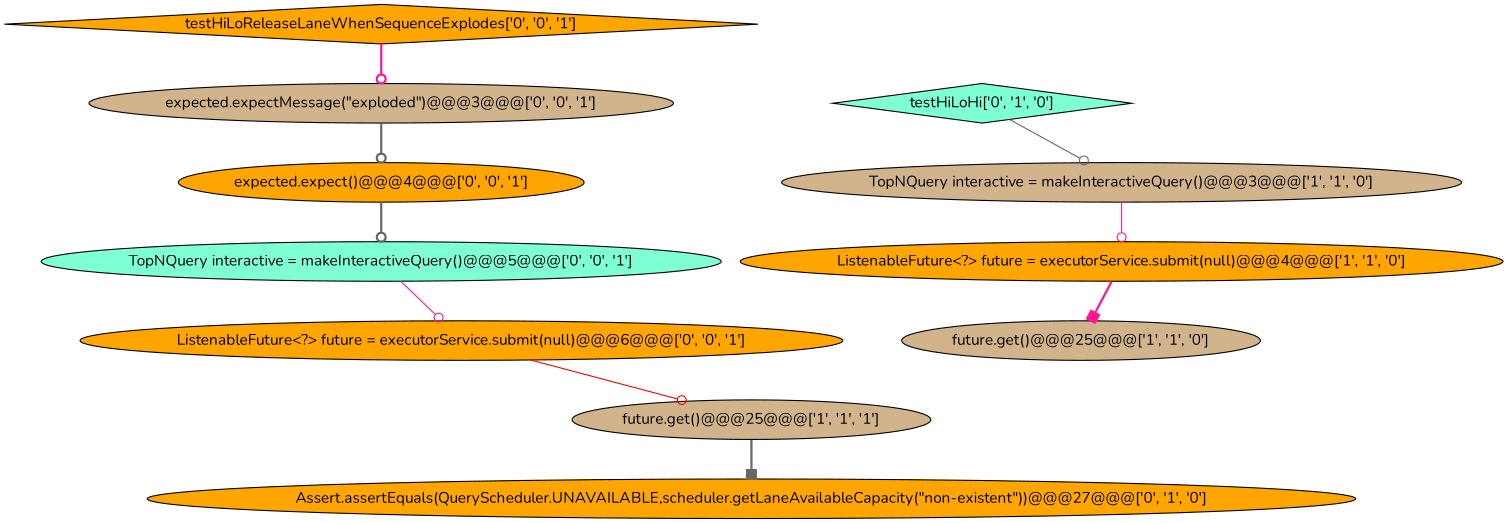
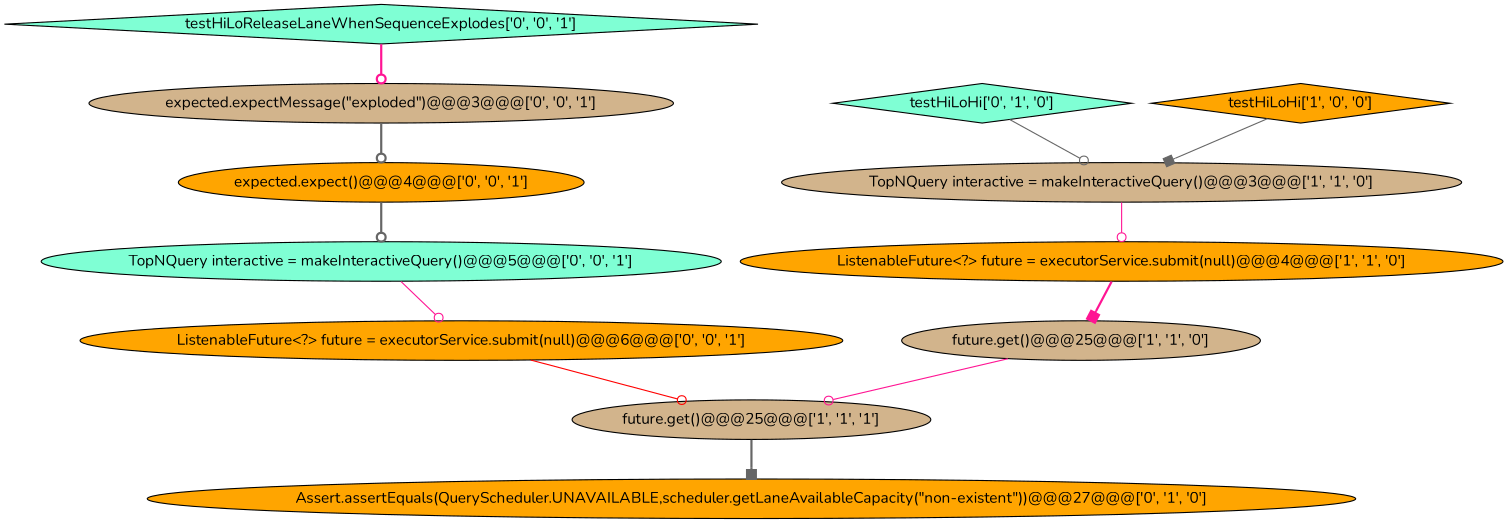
  digraph {
    fontname=Nunito
    node [fillcolor=orange fontname=Nunito shape=ellipse style=filled]
    edge [arrowhead=odot color=gray40 fontname=Nunito style=solid]
    n1 [fillcolor=tan label="future.get()@@@25@@@['1', '1', '1']"]
    n2 [label="Assert.assertEquals(QueryScheduler.UNAVAILABLE,scheduler.getLaneAvailableCapacity(\"non-existent\"))@@@27@@@['0', '1', '0']"]
-   n3 [label="testHiLoReleaseLaneWhenSequenceExplodes['0', '0', '1']" shape=diamond]
+   n3 [fillcolor=aquamarine label="testHiLoReleaseLaneWhenSequenceExplodes['0', '0', '1']" shape=diamond]
    n4 [fillcolor=tan label="expected.expectMessage(\"exploded\")@@@3@@@['0', '0', '1']"]
    n5 [label="expected.expect()@@@4@@@['0', '0', '1']"]
    n6 [label="ListenableFuture<?> future = executorService.submit(null)@@@6@@@['0', '0', '1']"]
    n7 [fillcolor=tan label="future.get()@@@25@@@['1', '1', '0']"]
    n8 [fillcolor=aquamarine label="TopNQuery interactive = makeInteractiveQuery()@@@5@@@['0', '0', '1']"]
    n9 [fillcolor=aquamarine label="testHiLoHi['0', '1', '0']" shape=diamond]
    n10 [fillcolor=tan label="TopNQuery interactive = makeInteractiveQuery()@@@3@@@['1', '1', '0']"]
    n11 [label="ListenableFuture<?> future = executorService.submit(null)@@@4@@@['1', '1', '0']"]
+   n12 [label="testHiLoHi['1', '0', '0']" shape=diamond]
    n1 -> n2 [arrowhead=box style=bold]
    n3 -> n4 [color=deeppink style=bold]
    n4 -> n5 [style=bold]
    n5 -> n8 [style=bold]
    n6 -> n1 [color=red]
+   n7 -> n1 [color=deeppink]
    n8 -> n6 [color=deeppink]
    n9 -> n10
    n10 -> n11 [color=deeppink]
    n11 -> n7 [arrowhead=box color=deeppink style=bold]
+   n12 -> n10 [arrowhead=box]
  }
